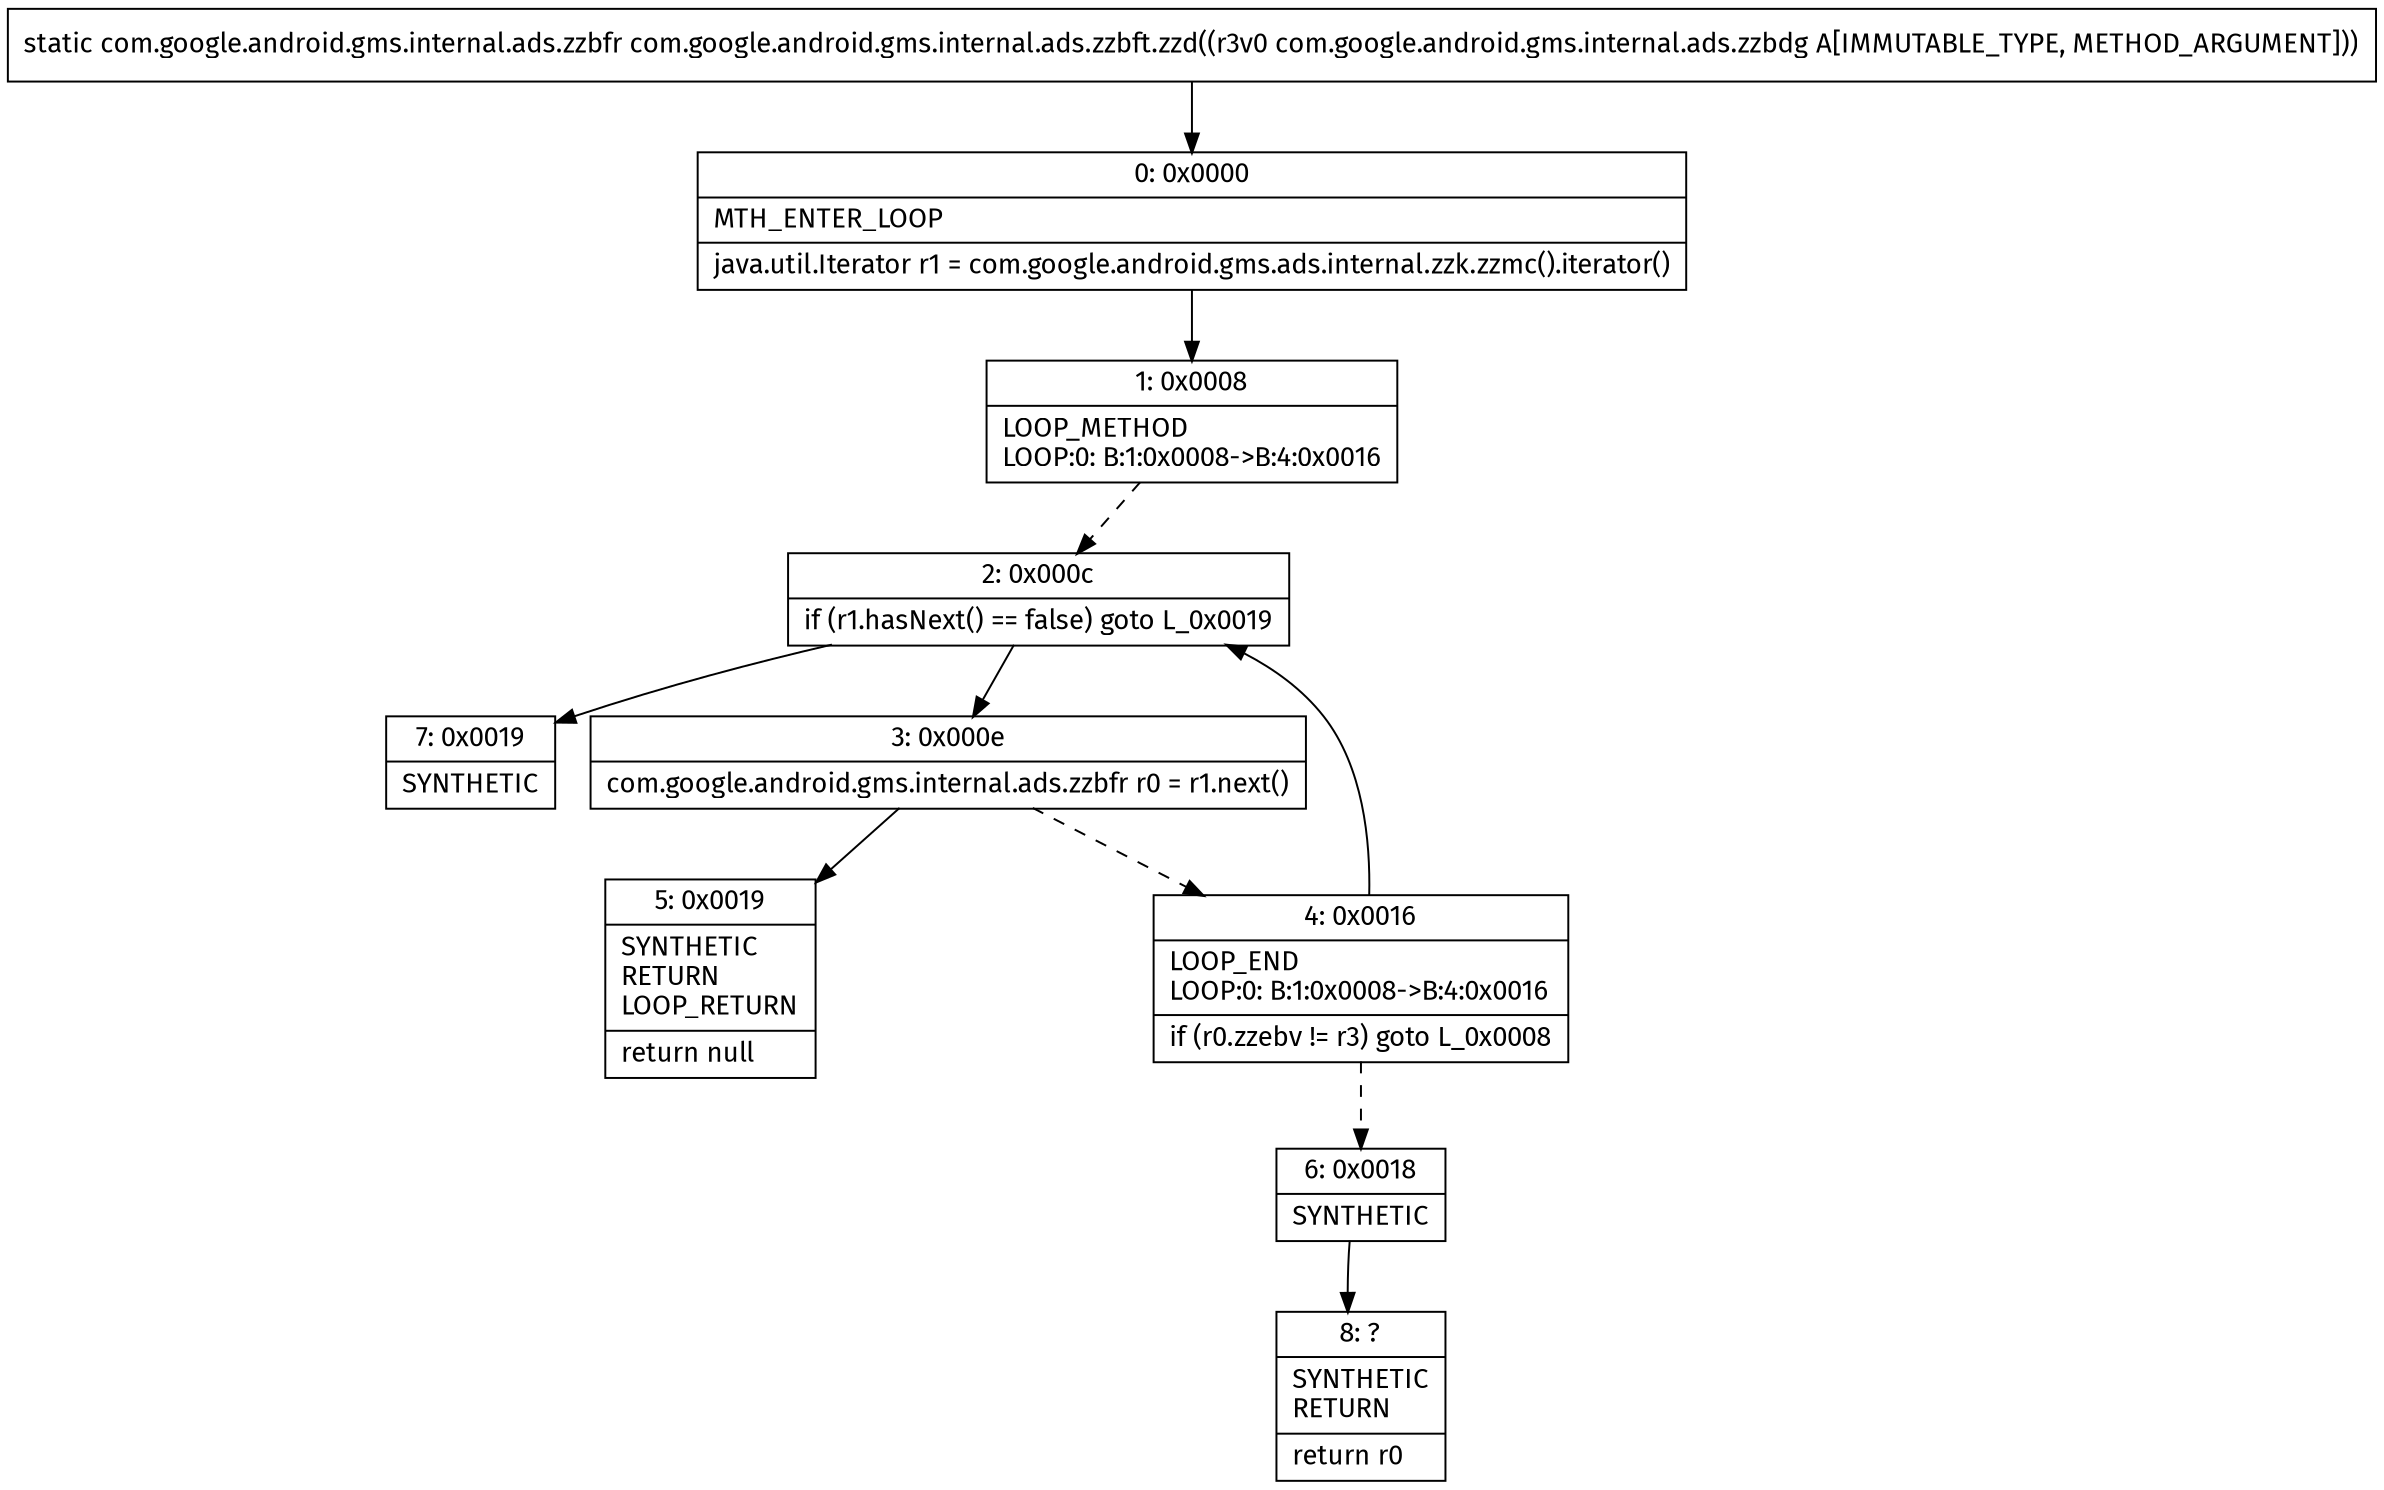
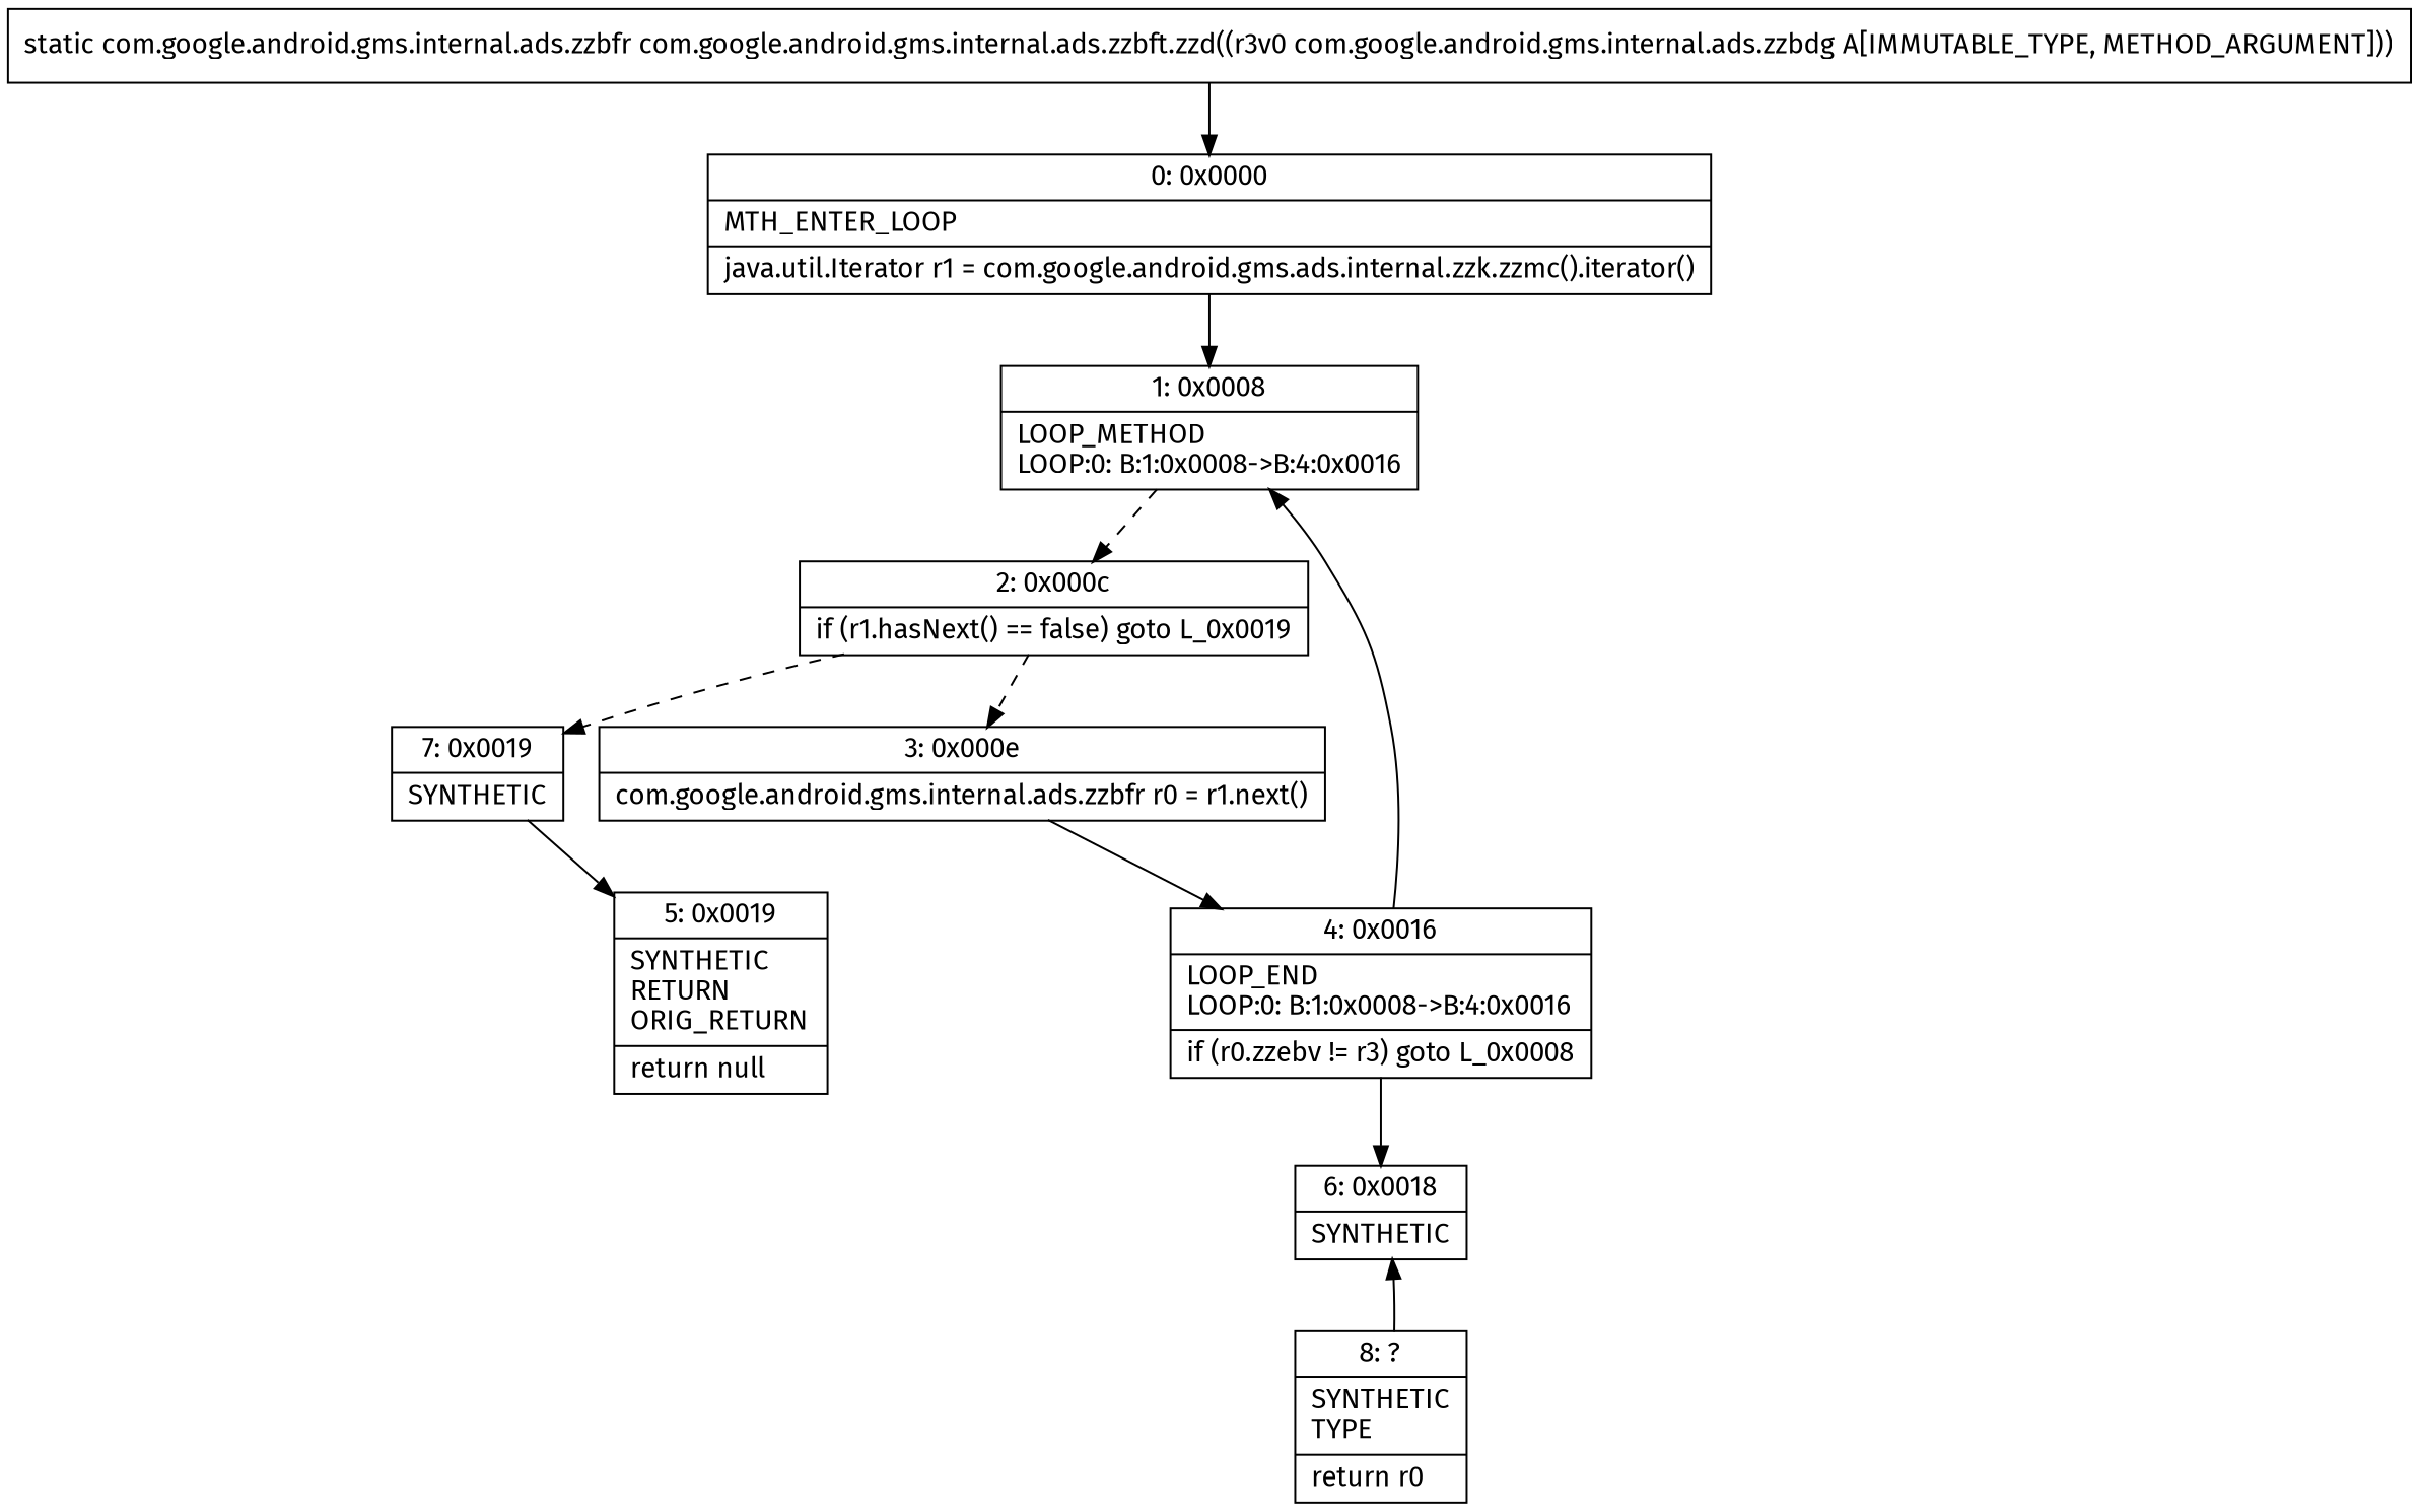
  digraph {
    fontname="Fira Sans"
    node [fontname="Fira Sans" shape=record]
    edge [fontname="Fira Sans"]
    n1 [label="{0\:\ 0x0000|MTH_ENTER_LOOP\l|java.util.Iterator r1 = com.google.android.gms.ads.internal.zzk.zzmc().iterator()\l}"]
    n2 [label="{1\:\ 0x0008|LOOP_METHOD\lLOOP:0: B:1:0x0008\-\>B:4:0x0016\l}"]
    n3 [label="{2\:\ 0x000c|if (r1.hasNext() == false) goto L_0x0019\l}"]
    n4 [label="{3\:\ 0x000e|com.google.android.gms.internal.ads.zzbfr r0 = r1.next()\l}"]
    n5 [label="{7\:\ 0x0019|SYNTHETIC\l}"]
    n6 [label="{4\:\ 0x0016|LOOP_END\lLOOP:0: B:1:0x0008\-\>B:4:0x0016\l|if (r0.zzebv != r3) goto L_0x0008\l}"]
-   n7 [label="{5\:\ 0x0019|SYNTHETIC\lRETURN\lLOOP_RETURN\l|return null\l}"]
+   n7 [label="{5\:\ 0x0019|SYNTHETIC\lRETURN\lORIG_RETURN\l|return null\l}"]
    n8 [label="{6\:\ 0x0018|SYNTHETIC\l}"]
-   n9 [label="{8\:\ ?|SYNTHETIC\lRETURN\l|return r0\l}"]
+   n9 [label="{8\:\ ?|SYNTHETIC\lTYPE\l|return r0\l}"]
    n10 [label="{static com.google.android.gms.internal.ads.zzbfr com.google.android.gms.internal.ads.zzbft.zzd((r3v0 com.google.android.gms.internal.ads.zzbdg A[IMMUTABLE_TYPE, METHOD_ARGUMENT])) }"]
    n1 -> n2
    n2 -> n3 [style=dashed]
-   n3 -> n4 [style=solid]
-   n3 -> n5
-   n4 -> n6 [style=dashed]
-   n4 -> n7
-   n6 -> n3
-   n6 -> n8 [style=dashed]
-   n8 -> n9
+   n3 -> n4 [style=dashed]
+   n3 -> n5 [style=dashed]
+   n4 -> n6
+   n5 -> n7
+   n6 -> n2
+   n6 -> n8 [style=solid]
+   n9 -> n8
    n10 -> n1
  }
